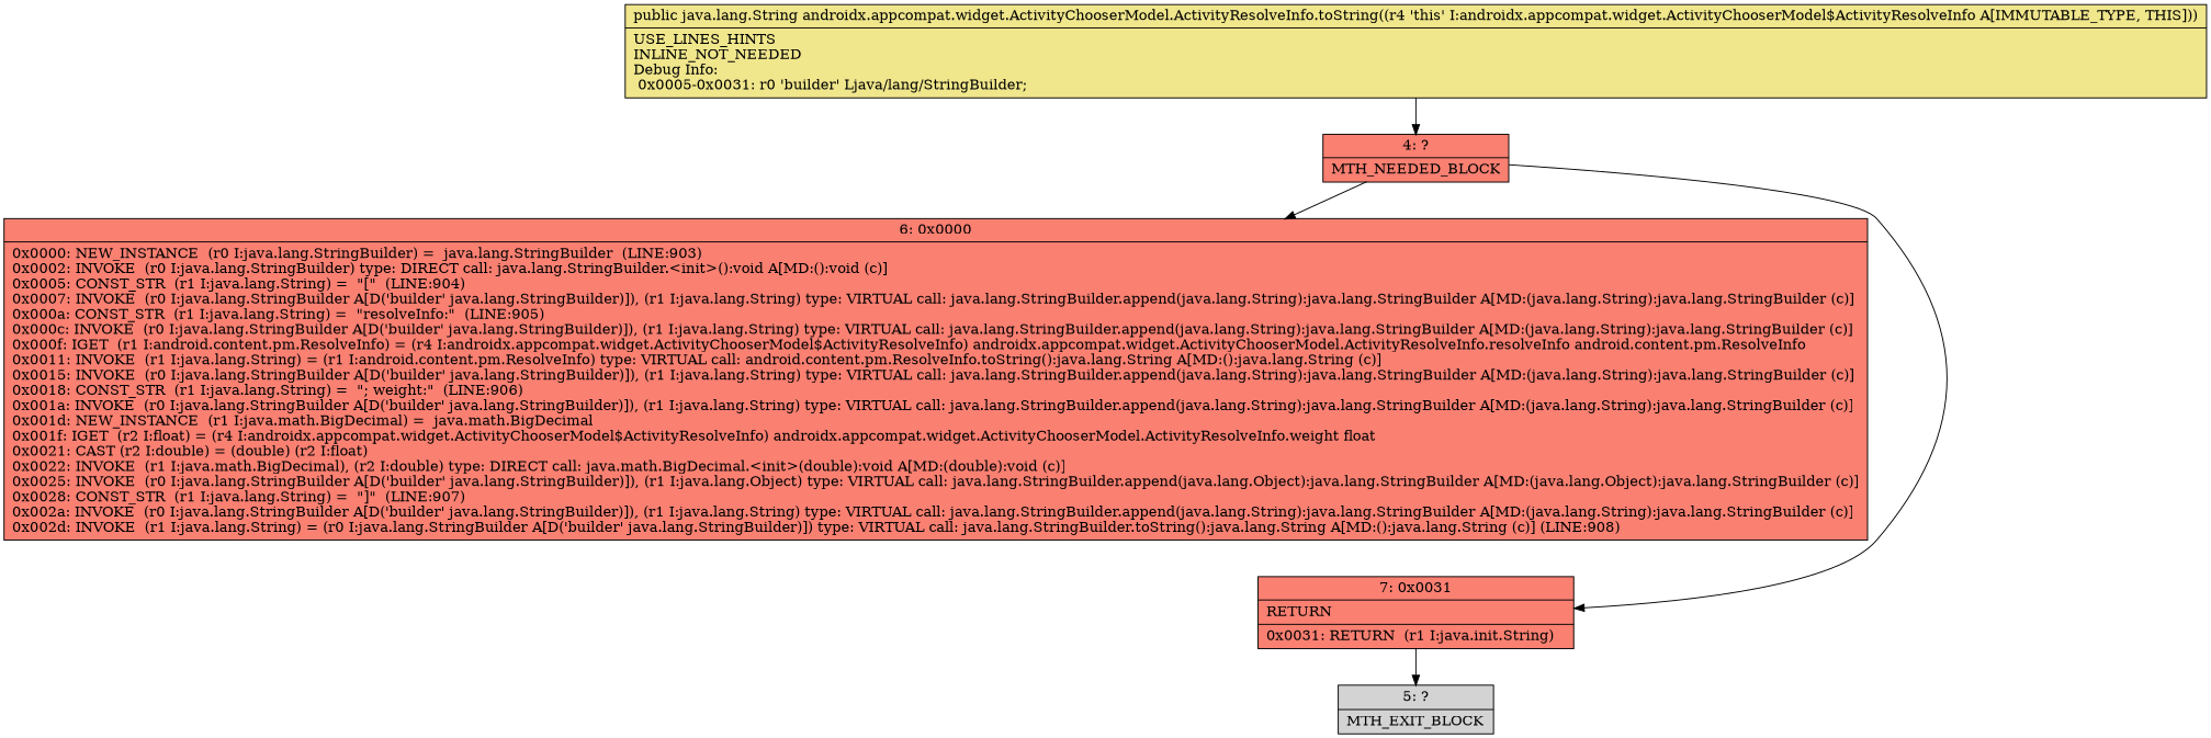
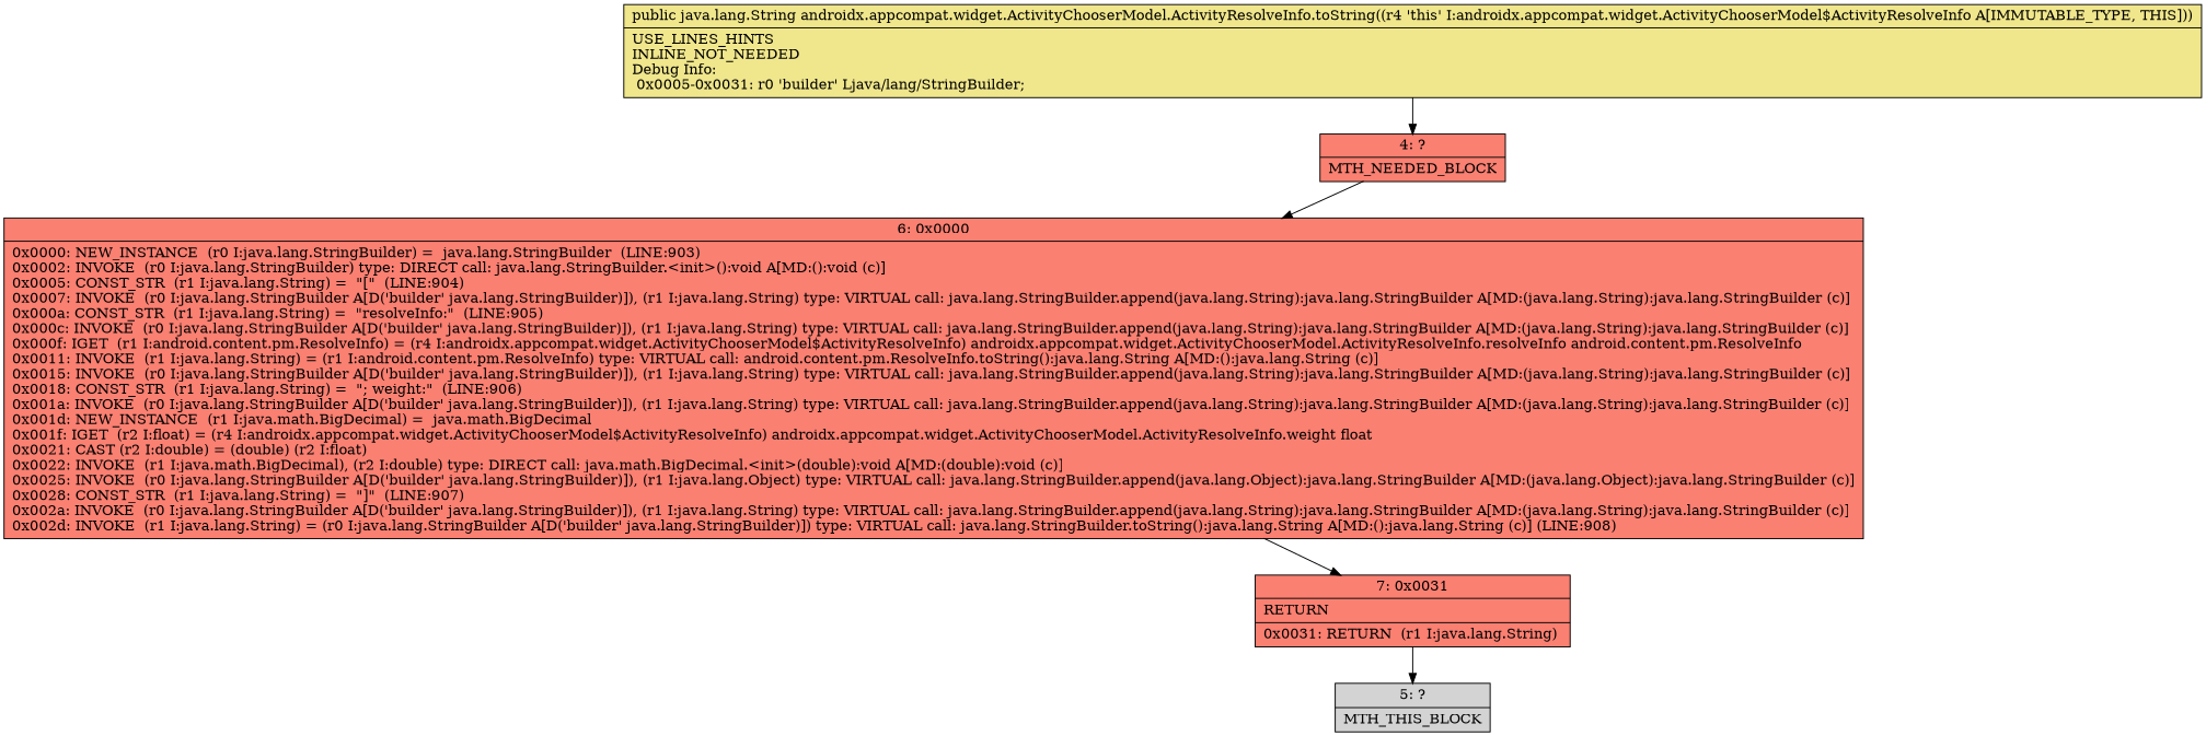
  digraph {
    node [fillcolor=salmon shape=record style=filled]
    n1 [label="{4\:\ ?|MTH_NEEDED_BLOCK\l}"]
    n2 [label="{6\:\ 0x0000|0x0000: NEW_INSTANCE  (r0 I:java.lang.StringBuilder) =  java.lang.StringBuilder  (LINE:903)\l0x0002: INVOKE  (r0 I:java.lang.StringBuilder) type: DIRECT call: java.lang.StringBuilder.\<init\>():void A[MD:():void (c)]\l0x0005: CONST_STR  (r1 I:java.lang.String) =  \"[\"  (LINE:904)\l0x0007: INVOKE  (r0 I:java.lang.StringBuilder A[D('builder' java.lang.StringBuilder)]), (r1 I:java.lang.String) type: VIRTUAL call: java.lang.StringBuilder.append(java.lang.String):java.lang.StringBuilder A[MD:(java.lang.String):java.lang.StringBuilder (c)]\l0x000a: CONST_STR  (r1 I:java.lang.String) =  \"resolveInfo:\"  (LINE:905)\l0x000c: INVOKE  (r0 I:java.lang.StringBuilder A[D('builder' java.lang.StringBuilder)]), (r1 I:java.lang.String) type: VIRTUAL call: java.lang.StringBuilder.append(java.lang.String):java.lang.StringBuilder A[MD:(java.lang.String):java.lang.StringBuilder (c)]\l0x000f: IGET  (r1 I:android.content.pm.ResolveInfo) = (r4 I:androidx.appcompat.widget.ActivityChooserModel$ActivityResolveInfo) androidx.appcompat.widget.ActivityChooserModel.ActivityResolveInfo.resolveInfo android.content.pm.ResolveInfo \l0x0011: INVOKE  (r1 I:java.lang.String) = (r1 I:android.content.pm.ResolveInfo) type: VIRTUAL call: android.content.pm.ResolveInfo.toString():java.lang.String A[MD:():java.lang.String (c)]\l0x0015: INVOKE  (r0 I:java.lang.StringBuilder A[D('builder' java.lang.StringBuilder)]), (r1 I:java.lang.String) type: VIRTUAL call: java.lang.StringBuilder.append(java.lang.String):java.lang.StringBuilder A[MD:(java.lang.String):java.lang.StringBuilder (c)]\l0x0018: CONST_STR  (r1 I:java.lang.String) =  \"; weight:\"  (LINE:906)\l0x001a: INVOKE  (r0 I:java.lang.StringBuilder A[D('builder' java.lang.StringBuilder)]), (r1 I:java.lang.String) type: VIRTUAL call: java.lang.StringBuilder.append(java.lang.String):java.lang.StringBuilder A[MD:(java.lang.String):java.lang.StringBuilder (c)]\l0x001d: NEW_INSTANCE  (r1 I:java.math.BigDecimal) =  java.math.BigDecimal \l0x001f: IGET  (r2 I:float) = (r4 I:androidx.appcompat.widget.ActivityChooserModel$ActivityResolveInfo) androidx.appcompat.widget.ActivityChooserModel.ActivityResolveInfo.weight float \l0x0021: CAST (r2 I:double) = (double) (r2 I:float) \l0x0022: INVOKE  (r1 I:java.math.BigDecimal), (r2 I:double) type: DIRECT call: java.math.BigDecimal.\<init\>(double):void A[MD:(double):void (c)]\l0x0025: INVOKE  (r0 I:java.lang.StringBuilder A[D('builder' java.lang.StringBuilder)]), (r1 I:java.lang.Object) type: VIRTUAL call: java.lang.StringBuilder.append(java.lang.Object):java.lang.StringBuilder A[MD:(java.lang.Object):java.lang.StringBuilder (c)]\l0x0028: CONST_STR  (r1 I:java.lang.String) =  \"]\"  (LINE:907)\l0x002a: INVOKE  (r0 I:java.lang.StringBuilder A[D('builder' java.lang.StringBuilder)]), (r1 I:java.lang.String) type: VIRTUAL call: java.lang.StringBuilder.append(java.lang.String):java.lang.StringBuilder A[MD:(java.lang.String):java.lang.StringBuilder (c)]\l0x002d: INVOKE  (r1 I:java.lang.String) = (r0 I:java.lang.StringBuilder A[D('builder' java.lang.StringBuilder)]) type: VIRTUAL call: java.lang.StringBuilder.toString():java.lang.String A[MD:():java.lang.String (c)] (LINE:908)\l}"]
-   n3 [label="{7\:\ 0x0031|RETURN\l|0x0031: RETURN  (r1 I:java.init.String) \l}"]
-   n4 [fillcolor=lightgrey label="{5\:\ ?|MTH_EXIT_BLOCK\l}"]
+   n3 [label="{7\:\ 0x0031|RETURN\l|0x0031: RETURN  (r1 I:java.lang.String) \l}"]
+   n4 [fillcolor=lightgrey label="{5\:\ ?|MTH_THIS_BLOCK\l}"]
    n5 [fillcolor=khaki label="{public java.lang.String androidx.appcompat.widget.ActivityChooserModel.ActivityResolveInfo.toString((r4 'this' I:androidx.appcompat.widget.ActivityChooserModel$ActivityResolveInfo A[IMMUTABLE_TYPE, THIS]))  | USE_LINES_HINTS\lINLINE_NOT_NEEDED\lDebug Info:\l  0x0005\-0x0031: r0 'builder' Ljava\/lang\/StringBuilder;\l}"]
    n1 -> n2
-   n1 -> n3
+   n2 -> n3
    n3 -> n4
    n5 -> n1
  }
